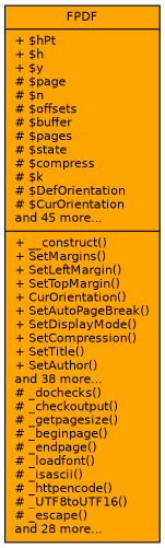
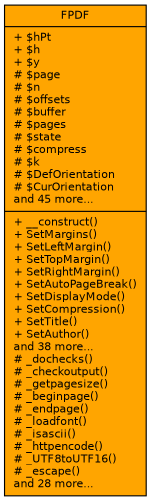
  digraph {
-   n1 [color=black fillcolor=orange fontcolor=black fontname=Helvetica fontsize=10 height=0.2 label="{FPDF\n|+ $hPt\l+ $h\l+ $y\l# $page\l# $n\l# $offsets\l# $buffer\l# $pages\l# $state\l# $compress\l# $k\l# $DefOrientation\l# $CurOrientation\land 45 more...\l|+ __construct()\l+ SetMargins()\l+ SetLeftMargin()\l+ SetTopMargin()\l+ CurOrientation()\l+ SetAutoPageBreak()\l+ SetDisplayMode()\l+ SetCompression()\l+ SetTitle()\l+ SetAuthor()\land 38 more...\l# _dochecks()\l# _checkoutput()\l# _getpagesize()\l# _beginpage()\l# _endpage()\l# _loadfont()\l# _isascii()\l# _httpencode()\l# _UTF8toUTF16()\l# _escape()\land 28 more...\l}" shape=record style=filled width=0.4]
+   n1 [color=black fillcolor=orange fontcolor=black fontname=Helvetica fontsize=10 height=0.2 label="{FPDF\n|+ $hPt\l+ $h\l+ $y\l# $page\l# $n\l# $offsets\l# $buffer\l# $pages\l# $state\l# $compress\l# $k\l# $DefOrientation\l# $CurOrientation\land 45 more...\l|+ __construct()\l+ SetMargins()\l+ SetLeftMargin()\l+ SetTopMargin()\l+ SetRightMargin()\l+ SetAutoPageBreak()\l+ SetDisplayMode()\l+ SetCompression()\l+ SetTitle()\l+ SetAuthor()\land 38 more...\l# _dochecks()\l# _checkoutput()\l# _getpagesize()\l# _beginpage()\l# _endpage()\l# _loadfont()\l# _isascii()\l# _httpencode()\l# _UTF8toUTF16()\l# _escape()\land 28 more...\l}" shape=record style=filled width=0.4]
  }
